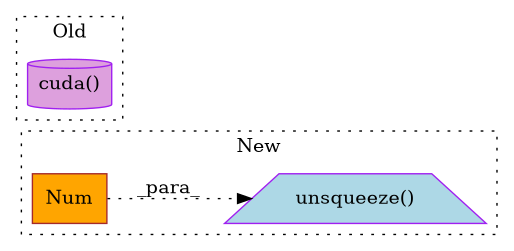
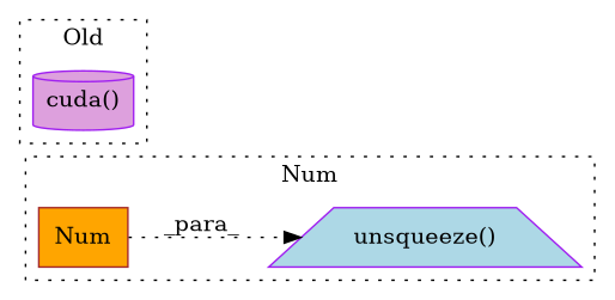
  digraph {
    rankdir=LR
    node [a=75 style=filled color=purple]
    n1 [l="15,1" label="unsqueeze()" s="3872,3888" shape=trapezium fillcolor=lightblue]
    n2 [a=76 l=1 label=Num s=3887 shape=box fillcolor=orange color=brown]
    n3 [l=41 label="cuda()" s=4001 shape=cylinder fillcolor=plum]
    subgraph cluster_1 {
-     label=New
+     label=Num
      style=dotted
      n1
      n2
    }
    subgraph cluster_2 {
      label=Old
      style=dotted
      n3
    }
    n2 -> n1 [label=_para_ style=dotted]
  }
